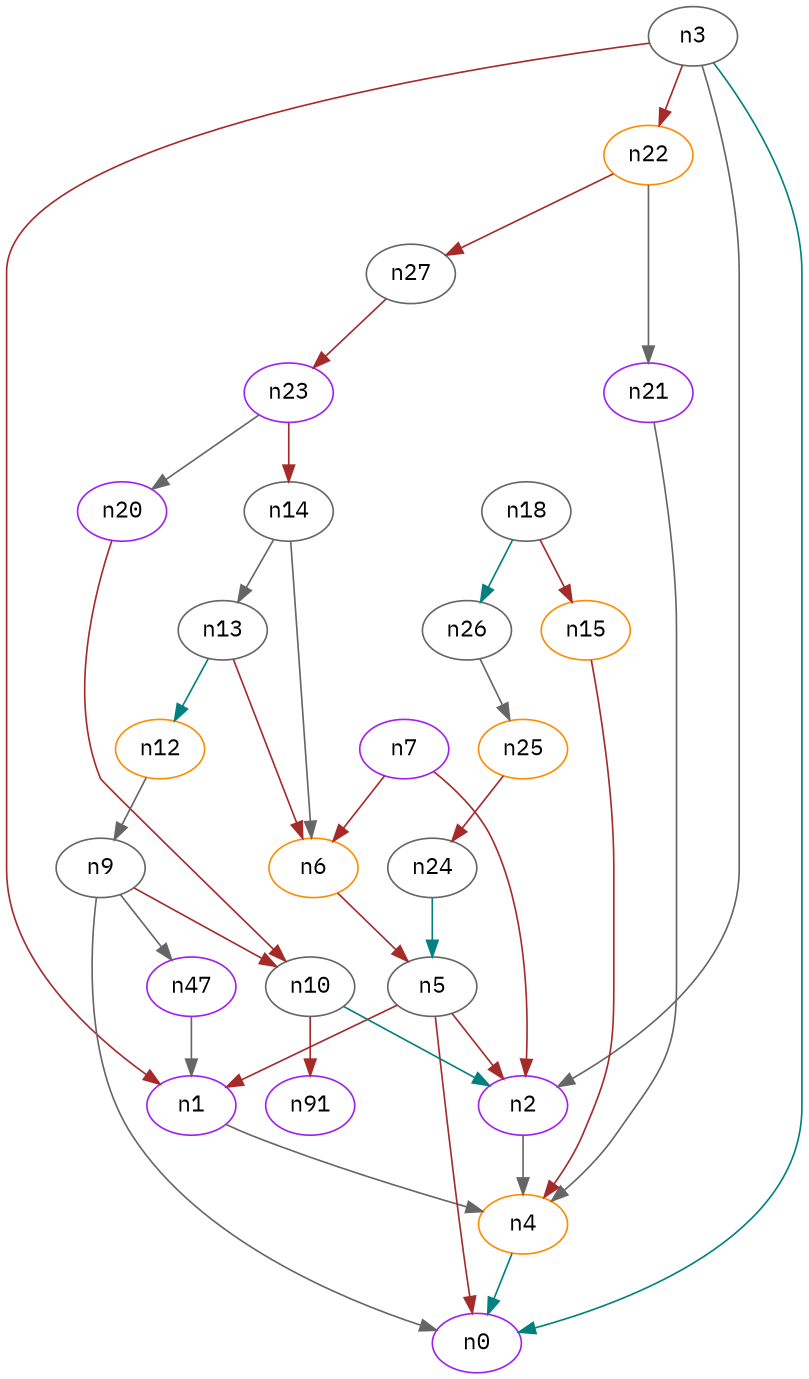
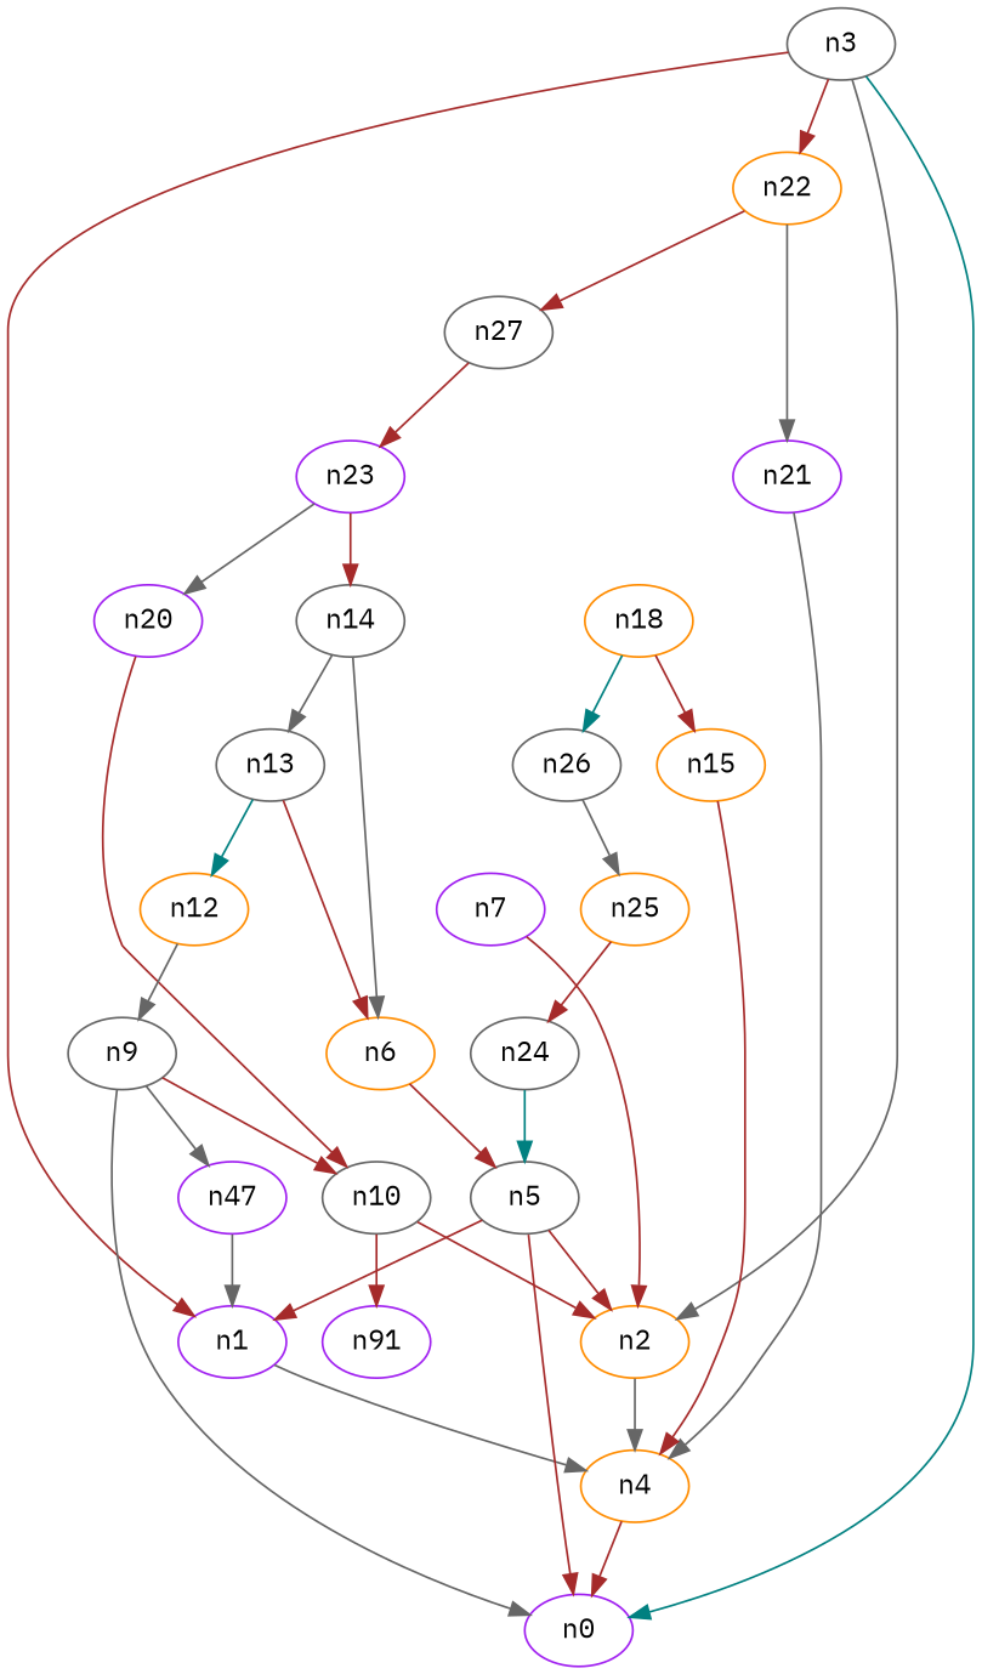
  digraph {
    fontname="IBM Plex Mono"
    node [color=purple fontname="IBM Plex Mono"]
    edge [color=brown fontname="IBM Plex Mono"]
    n1
    n4 [color=darkorange]
    n0
-   n2
+   n2 [color=darkorange]
    n3 [color=gray40]
    n22 [color=darkorange]
    n21
    n27 [color=gray40]
    n23
    n14 [color=gray40]
    n20
    n5 [color=gray40]
    n6 [color=darkorange]
    n7
    n9 [color=gray40]
    n10 [color=gray40]
    n17 [label=n47]
    n11 [label=n91]
    n12 [color=darkorange]
    n13 [color=gray40]
    n15 [color=darkorange]
-   n18 [color=gray40]
+   n18 [color=darkorange]
    n26 [color=gray40]
    n25 [color=darkorange]
    n24 [color=gray40]
    n1 -> n4 [color=gray40]
-   n4 -> n0 [color=teal]
+   n4 -> n0
    n2 -> n4 [color=gray40]
    n3 -> n1
    n3 -> n0 [color=teal]
    n3 -> n2 [color=gray40]
    n3 -> n22
    n22 -> n21 [color=gray40]
    n22 -> n27
    n21 -> n4 [color=gray40]
    n27 -> n23
    n23 -> n14
    n23 -> n20 [color=gray40]
    n14 -> n6 [color=gray40]
    n14 -> n13 [color=gray40]
    n20 -> n10
    n5 -> n1
    n5 -> n0
    n5 -> n2
    n6 -> n5
    n7 -> n2
-   n7 -> n6
    n9 -> n0 [color=gray40]
    n9 -> n10
    n9 -> n17 [color=gray40]
-   n10 -> n2 [color=teal]
+   n10 -> n2
    n10 -> n11
    n17 -> n1 [color=gray40]
    n12 -> n9 [color=gray40]
    n13 -> n6
    n13 -> n12 [color=teal]
    n15 -> n4
    n18 -> n15
    n18 -> n26 [color=teal]
    n26 -> n25 [color=gray40]
    n25 -> n24
    n24 -> n5 [color=teal]
  }
